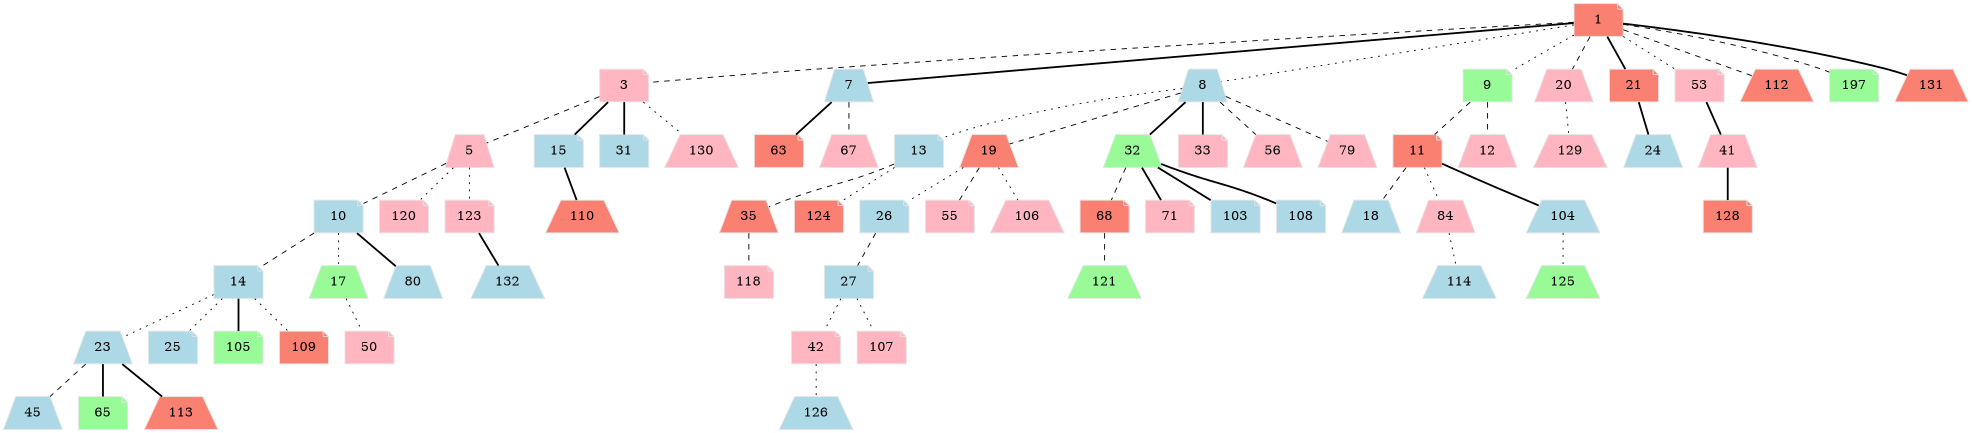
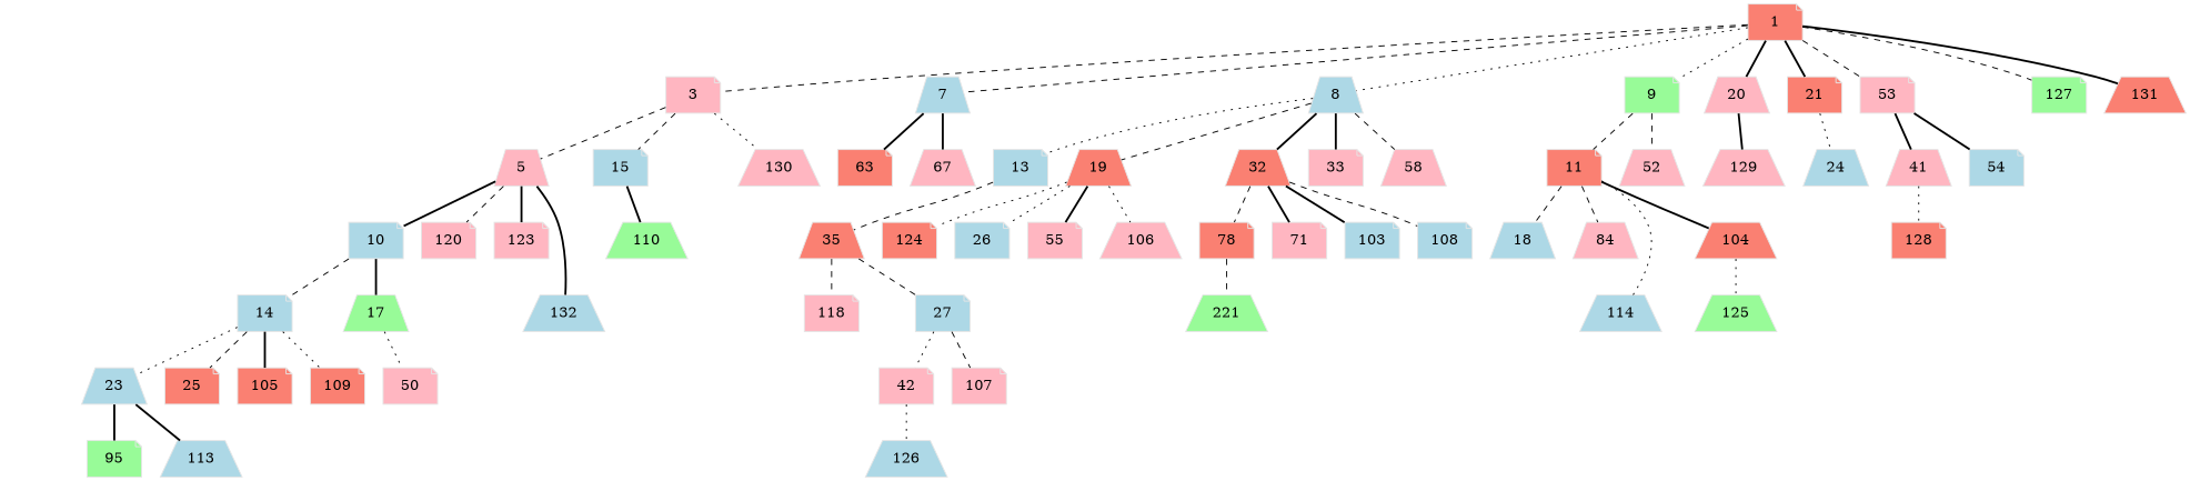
  graph {
    node [color=gray90 fillcolor=lightpink shape=note style=filled]
    edge [style=bold]
    1 [fillcolor=salmon super="+2+111+4"]
    3 [super="+57+97+22+47+39+51+6"]
    7 [fillcolor=lightblue shape=trapezium]
    8 [fillcolor=lightblue shape=trapezium]
    9 [fillcolor=palegreen]
    20 [shape=trapezium super="+74+69+61"]
    21 [fillcolor=salmon super="+122"]
    53
-   112 [fillcolor=salmon shape=trapezium]
-   127 [fillcolor=palegreen label=197]
+   127 [fillcolor=palegreen]
    131 [fillcolor=salmon shape=trapezium]
    5 [shape=trapezium super="+29+102"]
    15 [fillcolor=lightblue super="+75+86+116"]
-   31 [fillcolor=lightblue]
    130 [shape=trapezium]
    63 [fillcolor=salmon]
    67 [shape=trapezium]
    13 [fillcolor=lightblue]
    19 [fillcolor=salmon shape=trapezium super="+100+48+66"]
-   32 [fillcolor=palegreen shape=trapezium super="+49+64+62"]
+   32 [fillcolor=salmon shape=trapezium super="+49+64+62"]
    33 [super="+83+93"]
-   56 [shape=trapezium]
-   79 [shape=trapezium]
+   56 [shape=trapezium label=58]
    11 [fillcolor=salmon super="+43"]
-   52 [shape=trapezium label=12]
+   52 [shape=trapezium]
    129 [shape=trapezium]
    24 [fillcolor=lightblue shape=trapezium]
    41 [shape=trapezium super="+119+73"]
+   54 [fillcolor=lightblue]
    10 [fillcolor=lightblue]
    120
    123
    132 [fillcolor=lightblue shape=trapezium]
-   110 [fillcolor=salmon shape=trapezium]
+   110 [fillcolor=palegreen shape=trapezium]
    14 [fillcolor=lightblue super="+16"]
    17 [fillcolor=palegreen shape=trapezium super="+37+92+28+40"]
-   80 [fillcolor=lightblue shape=trapezium]
    35 [fillcolor=salmon shape=trapezium super="+87"]
    26 [fillcolor=lightblue super="+36"]
    55 [super="+60+70"]
    106 [shape=trapezium]
    124 [fillcolor=salmon]
-   68 [fillcolor=salmon]
+   68 [fillcolor=salmon label=78]
    71
    103 [fillcolor=lightblue]
    108 [fillcolor=lightblue]
    18 [fillcolor=lightblue shape=trapezium]
    84 [shape=trapezium super="+95"]
-   104 [fillcolor=lightblue shape=trapezium]
+   104 [fillcolor=salmon shape=trapezium]
    114 [fillcolor=lightblue shape=trapezium]
    23 [fillcolor=lightblue shape=trapezium super="+34+101+76+30"]
-   25 [fillcolor=lightblue]
-   105 [fillcolor=palegreen]
+   25 [fillcolor=salmon]
+   105 [fillcolor=salmon]
    109 [fillcolor=salmon]
    50 [super="+117"]
    125 [fillcolor=palegreen shape=trapezium]
    118
-   45 [fillcolor=lightblue shape=trapezium super="+78+115"]
-   65 [fillcolor=palegreen]
-   113 [fillcolor=salmon shape=trapezium]
+   65 [fillcolor=palegreen label=95]
+   113 [fillcolor=lightblue shape=trapezium]
    27 [fillcolor=lightblue super="+81+38"]
    128 [fillcolor=salmon]
    42 [super="+96"]
    107
    126 [fillcolor=lightblue shape=trapezium]
-   121 [fillcolor=palegreen shape=trapezium]
+   121 [fillcolor=palegreen shape=trapezium label=221]
    1 -- 3 [style=dashed]
-   1 -- 7
+   1 -- 7 [style=dashed]
    1 -- 8 [style=dotted]
    1 -- 9 [style=dotted]
-   1 -- 20 [style=dashed]
+   1 -- 20
    1 -- 21
-   1 -- 53 [style=dotted]
-   1 -- 112 [style=dashed]
+   1 -- 53 [style=dashed]
    1 -- 127 [style=dashed]
    1 -- 131
    3 -- 5 [style=dashed]
-   3 -- 15
-   3 -- 31
+   3 -- 15 [style=dashed]
    3 -- 130 [style=dotted]
    7 -- 63
-   7 -- 67 [style=dashed]
+   7 -- 67
    8 -- 13 [style=dotted]
    8 -- 19 [style=dashed]
    8 -- 32
    8 -- 33
    8 -- 56 [style=dashed]
-   8 -- 79 [style=dashed]
    9 -- 11 [style=dashed]
    9 -- 52 [style=dashed]
-   20 -- 129 [style=dotted]
-   21 -- 24
+   20 -- 129
+   21 -- 24 [style=dotted]
    53 -- 41
-   5 -- 10 [style=dashed]
-   5 -- 120 [style=dotted]
-   5 -- 123 [style=dotted]
-   123 -- 132
+   53 -- 54
+   5 -- 10
+   5 -- 120 [style=dashed]
+   5 -- 123
+   5 -- 132
    15 -- 110
    13 -- 35 [style=dashed]
    19 -- 26 [style=dotted]
-   19 -- 55 [style=dashed]
+   19 -- 55
    19 -- 106 [style=dotted]
-   13 -- 124 [style=dotted]
+   19 -- 124 [style=dotted]
    32 -- 68 [style=dashed]
    32 -- 71
    32 -- 103
-   32 -- 108
+   32 -- 108 [style=dashed]
    11 -- 18 [style=dashed]
-   11 -- 84 [style=dotted]
+   11 -- 84 [style=dashed]
    11 -- 104
-   84 -- 114 [style=dotted]
-   41 -- 128
+   11 -- 114 [style=dotted]
+   41 -- 128 [style=dotted]
    10 -- 14 [style=dashed]
-   10 -- 17 [style=dotted]
-   10 -- 80
+   10 -- 17
    14 -- 23 [style=dotted]
-   14 -- 25 [style=dotted]
+   14 -- 25 [style=dashed]
    14 -- 105
    14 -- 109 [style=dotted]
    17 -- 50 [style=dotted]
    35 -- 118 [style=dashed]
-   26 -- 27 [style=dashed]
+   35 -- 27 [style=dashed]
    68 -- 121 [style=dashed]
    104 -- 125 [style=dotted]
-   23 -- 45 [style=dashed]
    23 -- 65
    23 -- 113
    27 -- 42 [style=dotted]
-   27 -- 107 [style=dotted]
+   27 -- 107 [style=dashed]
    42 -- 126 [style=dotted]
  }
